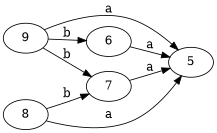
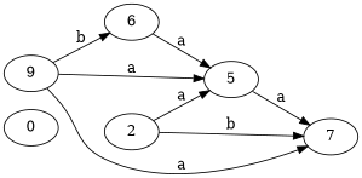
  strict digraph {
    rankdir=LR
+   0
    n2 [label=9]
    5
    6
    7
-   2 [label=8]
+   2
    n2 -> 5 [label=a]
    n2 -> 6 [label=b]
-   n2 -> 7 [label=b]
+   n2 -> 7 [label=a]
    6 -> 5 [label=a]
-   7 -> 5 [label=a]
+   5 -> 7 [label=a]
    2 -> 5 [label=a]
    2 -> 7 [label=b]
  }
